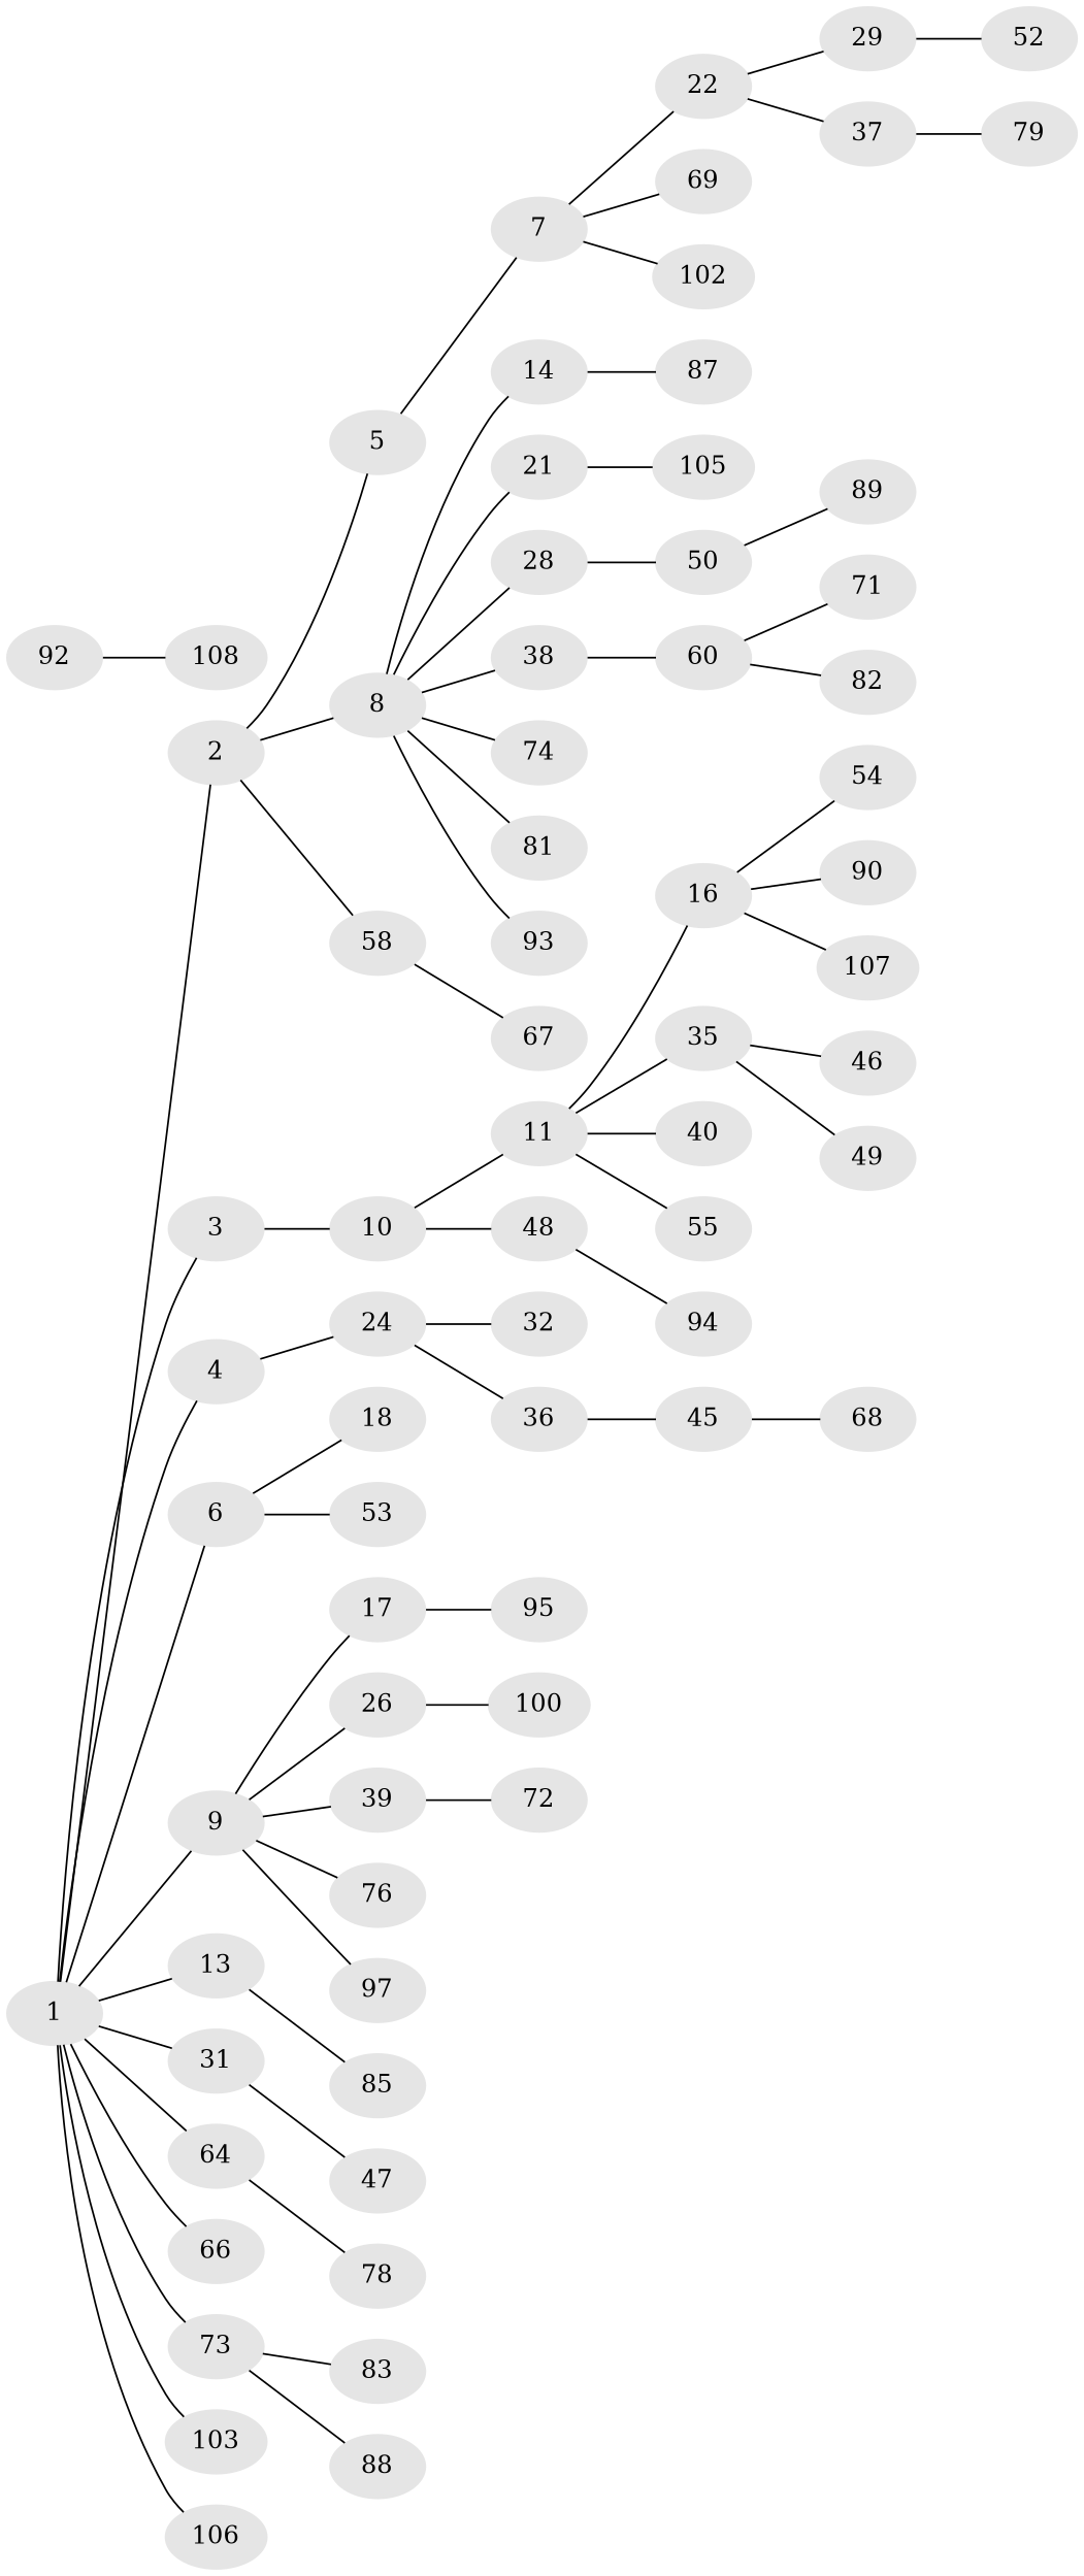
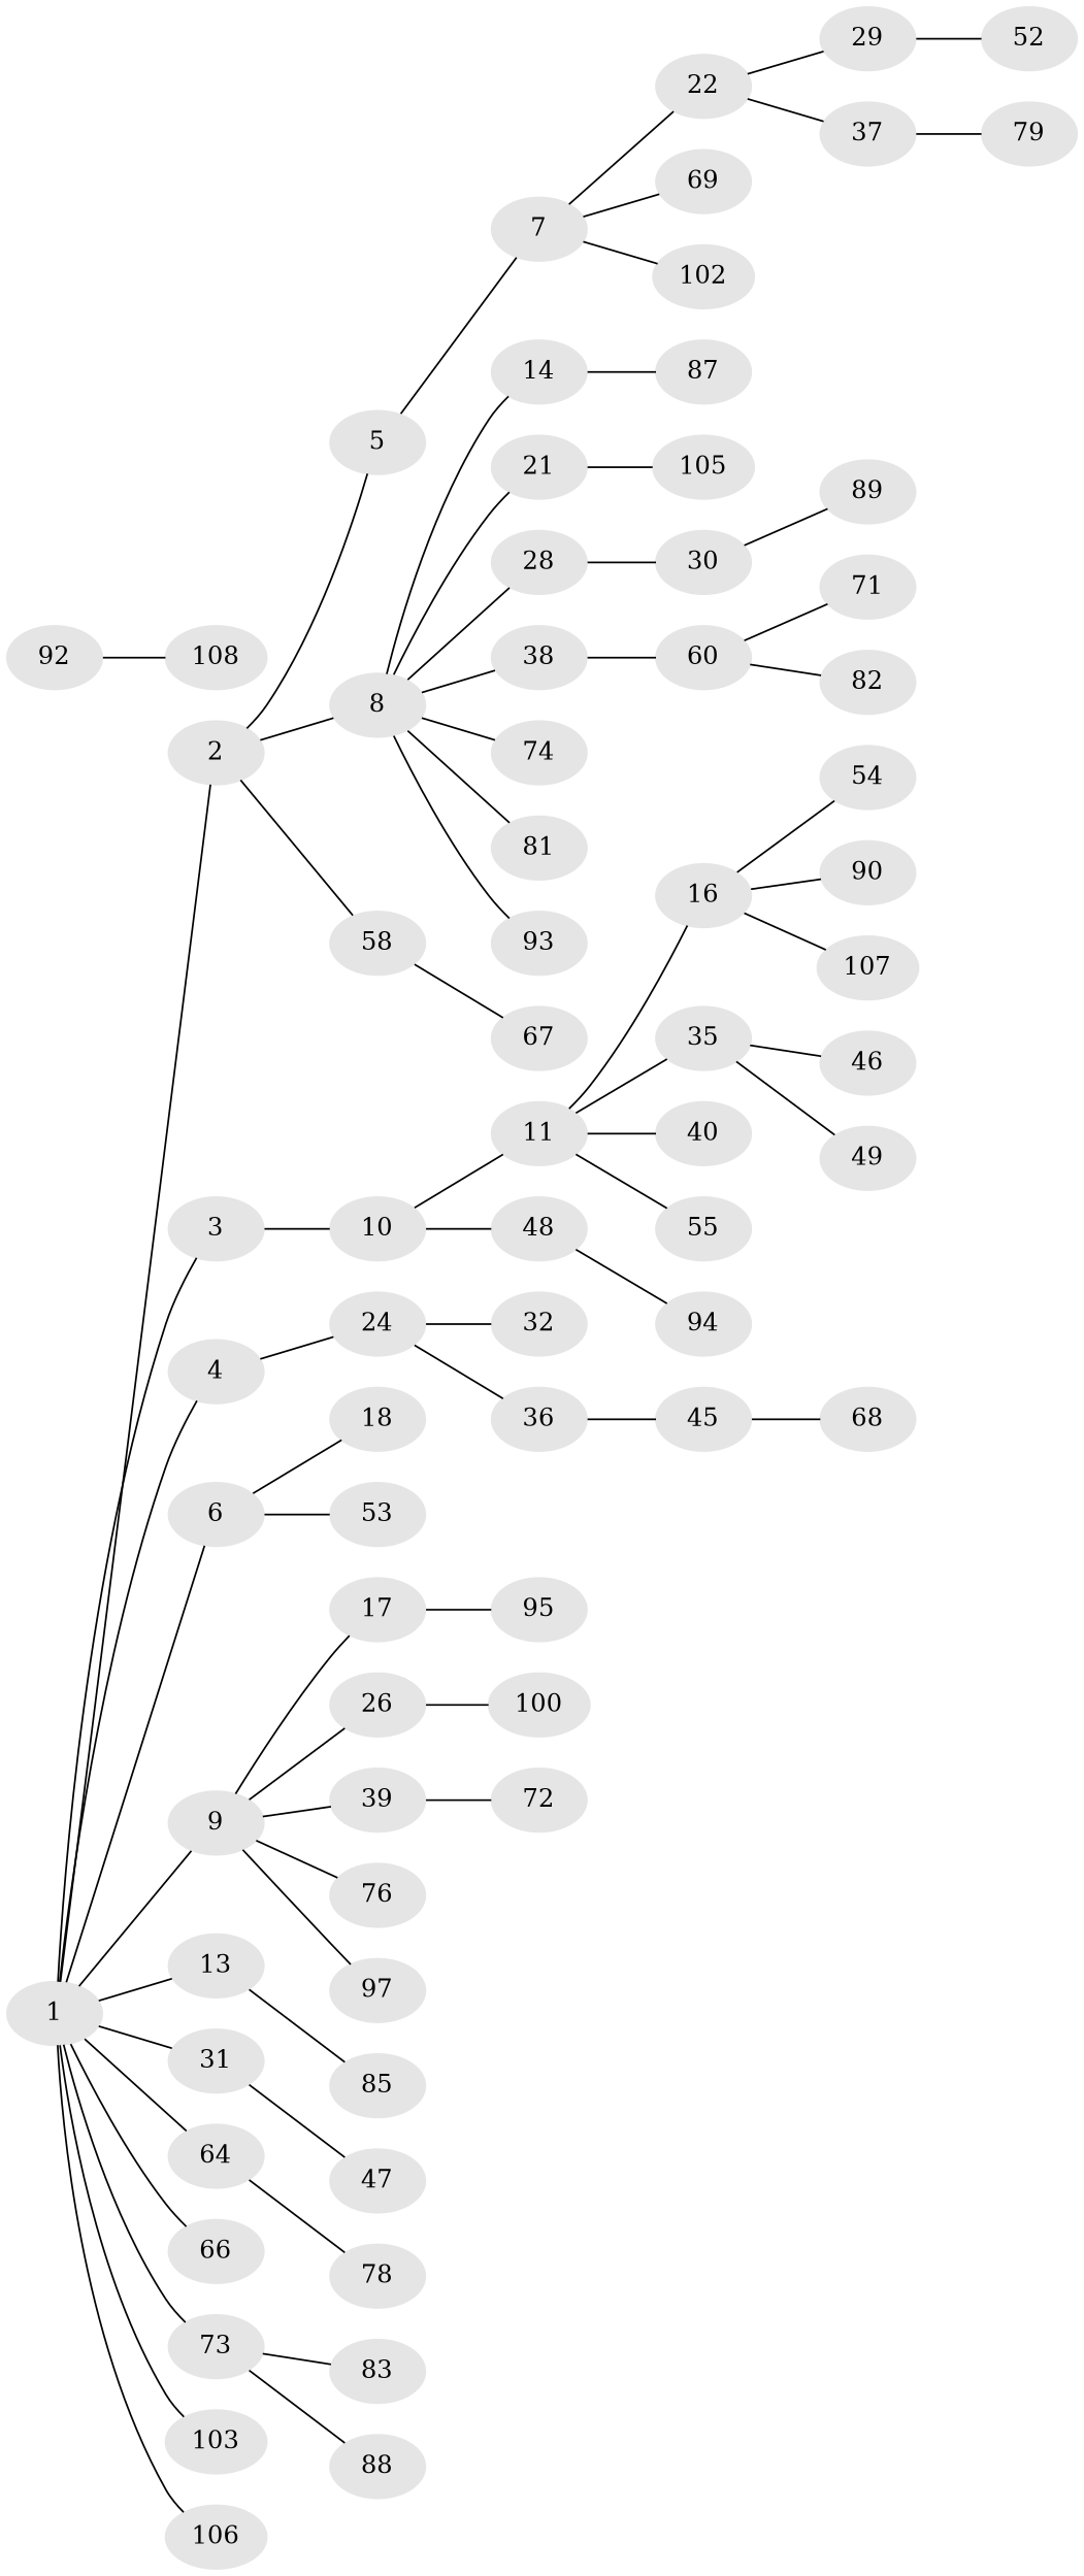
  graph {
    rankdir=LR
    node [color=gray90 style=filled]
    1 [super="+15"]
    2 [super="+20"]
    3 [super="+19"]
    4 [super="+61"]
    6 [super="+44"]
    9 [super="+12"]
    13 [super="+42"]
    31
    64
    66
    73
    103
    106
    5
    8 [super="+23"]
    58
    10 [super="+65"]
    24
    18 [super="+50"]
    53
    17 [super="+86"]
    26 [super="+59"]
    39 [super="+99"]
    76
    97
    85
    47 [super="+62"]
    78 [super="+84"]
    83
    88
    7 [super="+104"]
    14 [super="+25"]
    21
    28
    38
    74 [super="+101"]
    81
    93
    67 [super="+91"]
    11 [super="+27"]
    48 [super="+56"]
    32
    36 [super="+41"]
    22 [super="+33"]
    69
    102
    29 [super="+80"]
    37 [super="+75"]
    87
    105
-   30 [super="+51" label=50]
+   30 [super="+51"]
    60 [super="+70"]
    95
    100
    72
    16 [super="+34"]
    35 [super="+63"]
    40
    55
    94
    54
    90
    107
    46 [super="+57"]
    49
    52
    79
    45 [super="+98"]
    89
    92 [super="+96"]
    108
    68 [super="+77"]
    71
    82
    1 -- 2
    1 -- 3
    1 -- 4
    1 -- 6
    1 -- 9
    1 -- 13
    1 -- 31
    1 -- 64
    1 -- 66
    1 -- 73
    1 -- 103
    1 -- 106
    2 -- 5
    2 -- 8
    2 -- 58
    3 -- 10
    4 -- 24
    6 -- 18
    6 -- 53
    9 -- 17
    9 -- 26
    9 -- 39
    9 -- 76
    9 -- 97
    13 -- 85
    31 -- 47
    64 -- 78
    73 -- 83
    73 -- 88
    5 -- 7
    8 -- 14
    8 -- 21
    8 -- 28
    8 -- 38
    8 -- 74
    8 -- 81
    8 -- 93
    58 -- 67
    10 -- 11
    10 -- 48
    24 -- 32
    24 -- 36
    17 -- 95
    26 -- 100
    39 -- 72
    7 -- 22
    7 -- 69
    7 -- 102
    14 -- 87
    21 -- 105
    28 -- 30
    38 -- 60
    11 -- 16
    11 -- 35
    11 -- 40
    11 -- 55
    48 -- 94
    36 -- 45
    22 -- 29
    22 -- 37
    29 -- 52
    37 -- 79
    30 -- 89
    60 -- 71
    60 -- 82
    16 -- 54
    16 -- 90
    16 -- 107
    35 -- 46
    35 -- 49
    45 -- 68
    92 -- 108
  }
